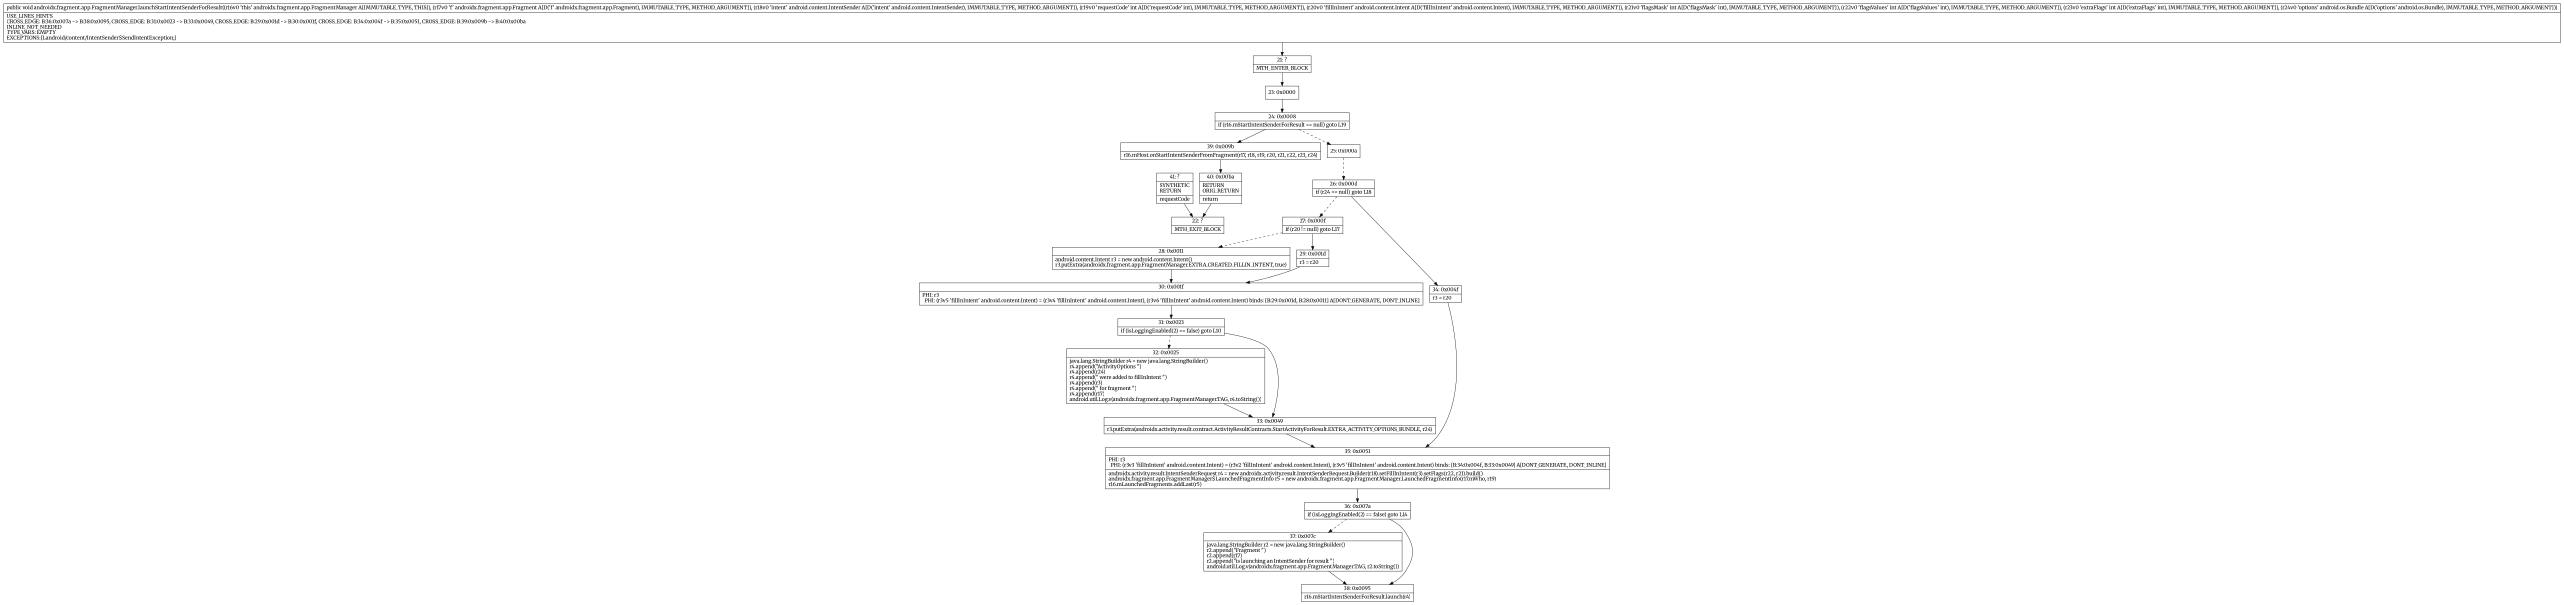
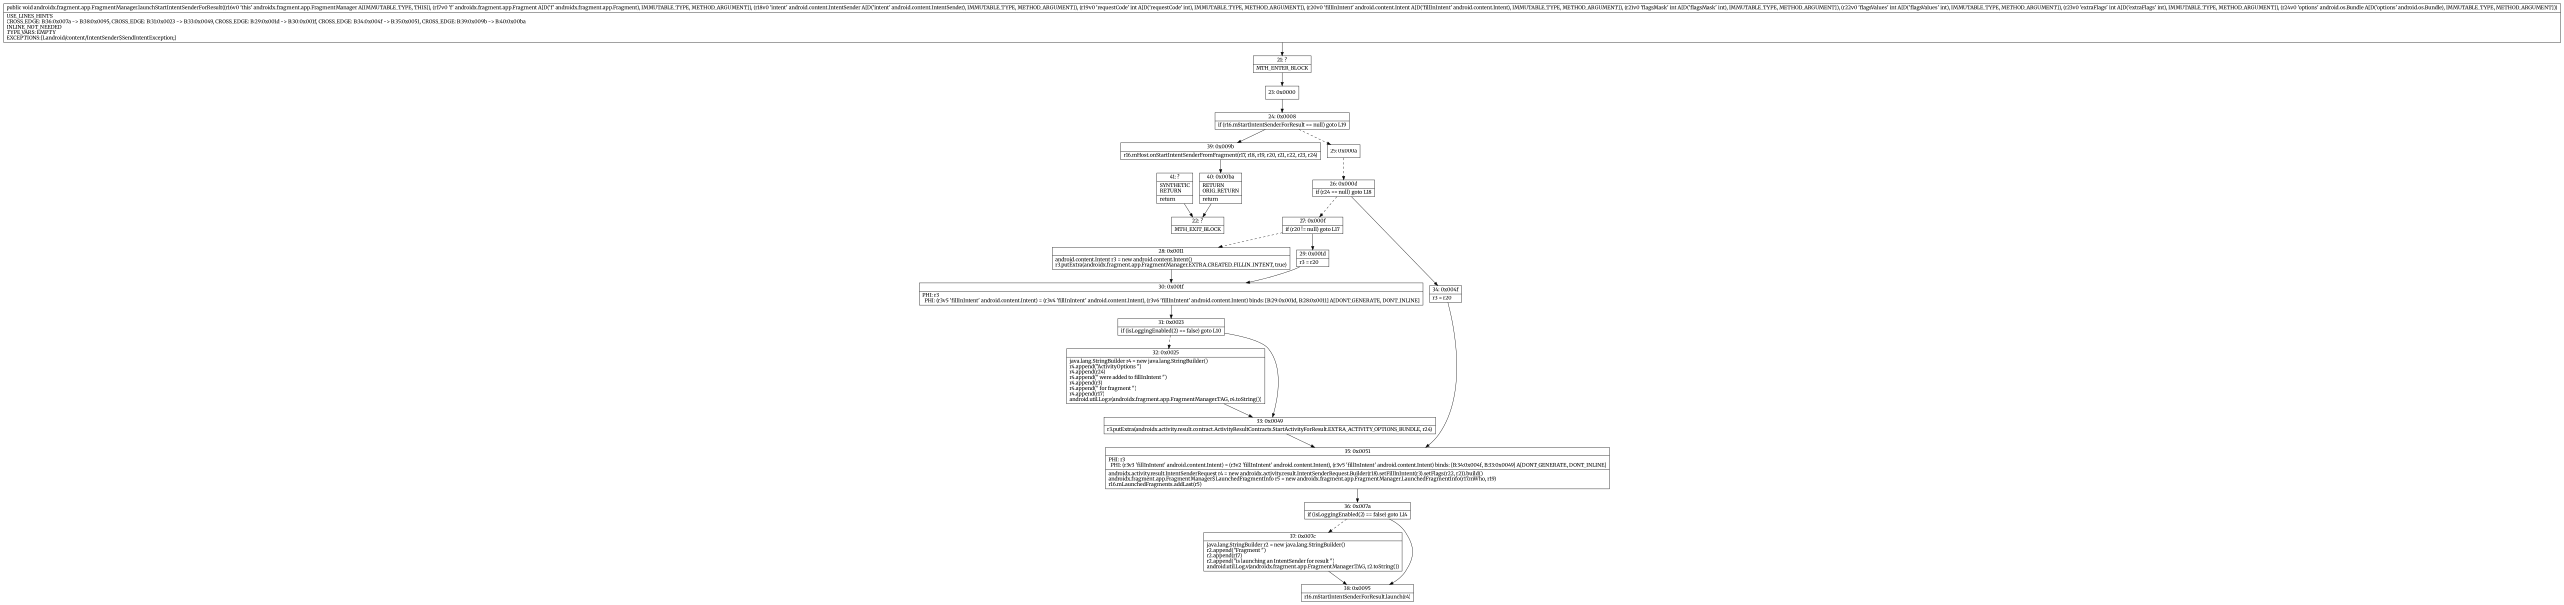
  digraph {
    fontname=Merriweather
    node [fontname=Merriweather shape=record]
    edge [fontname=Merriweather]
    n1 [label="{21\:\ ?|MTH_ENTER_BLOCK\l}"]
    n2 [label="{23\:\ 0x0000}"]
    n3 [label="{24\:\ 0x0008|if (r16.mStartIntentSenderForResult == null) goto L19\l}"]
    n4 [label="{25\:\ 0x000a}"]
    n5 [label="{39\:\ 0x009b|r16.mHost.onStartIntentSenderFromFragment(r17, r18, r19, r20, r21, r22, r23, r24)\l}"]
    n6 [label="{26\:\ 0x000d|if (r24 == null) goto L18\l}"]
    n7 [label="{40\:\ 0x00ba|RETURN\lORIG_RETURN\l|return\l}"]
    n8 [label="{27\:\ 0x000f|if (r20 != null) goto L17\l}"]
    n9 [label="{34\:\ 0x004f|r3 = r20\l}"]
    n10 [label="{28\:\ 0x0011|android.content.Intent r3 = new android.content.Intent()\lr3.putExtra(androidx.fragment.app.FragmentManager.EXTRA_CREATED_FILLIN_INTENT, true)\l}"]
    n11 [label="{29\:\ 0x001d|r3 = r20\l}"]
    n12 [label="{35\:\ 0x0051|PHI: r3 \l  PHI: (r3v3 'fillInIntent' android.content.Intent) = (r3v2 'fillInIntent' android.content.Intent), (r3v5 'fillInIntent' android.content.Intent) binds: [B:34:0x004f, B:33:0x0049] A[DONT_GENERATE, DONT_INLINE]\l|androidx.activity.result.IntentSenderRequest r4 = new androidx.activity.result.IntentSenderRequest.Builder(r18).setFillInIntent(r3).setFlags(r22, r21).build()\landroidx.fragment.app.FragmentManager$LaunchedFragmentInfo r5 = new androidx.fragment.app.FragmentManager.LaunchedFragmentInfo(r17.mWho, r19)\lr16.mLaunchedFragments.addLast(r5)\l}"]
    n13 [label="{30\:\ 0x001f|PHI: r3 \l  PHI: (r3v5 'fillInIntent' android.content.Intent) = (r3v4 'fillInIntent' android.content.Intent), (r3v6 'fillInIntent' android.content.Intent) binds: [B:29:0x001d, B:28:0x0011] A[DONT_GENERATE, DONT_INLINE]\l}"]
    n14 [label="{31\:\ 0x0023|if (isLoggingEnabled(2) == false) goto L10\l}"]
    n15 [label="{32\:\ 0x0025|java.lang.StringBuilder r4 = new java.lang.StringBuilder()\lr4.append(\"ActivityOptions \")\lr4.append(r24)\lr4.append(\" were added to fillInIntent \")\lr4.append(r3)\lr4.append(\" for fragment \")\lr4.append(r17)\landroid.util.Log.v(androidx.fragment.app.FragmentManager.TAG, r4.toString())\l}"]
    n16 [label="{33\:\ 0x0049|r3.putExtra(androidx.activity.result.contract.ActivityResultContracts.StartActivityForResult.EXTRA_ACTIVITY_OPTIONS_BUNDLE, r24)\l}"]
    n17 [label="{36\:\ 0x007a|if (isLoggingEnabled(2) == false) goto L14\l}"]
    n18 [label="{37\:\ 0x007c|java.lang.StringBuilder r2 = new java.lang.StringBuilder()\lr2.append(\"Fragment \")\lr2.append(r17)\lr2.append(\"is launching an IntentSender for result \")\landroid.util.Log.v(androidx.fragment.app.FragmentManager.TAG, r2.toString())\l}"]
    n19 [label="{38\:\ 0x0095|r16.mStartIntentSenderForResult.launch(r4)\l}"]
-   n20 [label="{41\:\ ?|SYNTHETIC\lRETURN\l|requestCode\l}"]
+   n20 [label="{41\:\ ?|SYNTHETIC\lRETURN\l|return\l}"]
    n21 [label="{22\:\ ?|MTH_EXIT_BLOCK\l}"]
    n22 [label="{public void androidx.fragment.app.FragmentManager.launchStartIntentSenderForResult((r16v0 'this' androidx.fragment.app.FragmentManager A[IMMUTABLE_TYPE, THIS]), (r17v0 'f' androidx.fragment.app.Fragment A[D('f' androidx.fragment.app.Fragment), IMMUTABLE_TYPE, METHOD_ARGUMENT]), (r18v0 'intent' android.content.IntentSender A[D('intent' android.content.IntentSender), IMMUTABLE_TYPE, METHOD_ARGUMENT]), (r19v0 'requestCode' int A[D('requestCode' int), IMMUTABLE_TYPE, METHOD_ARGUMENT]), (r20v0 'fillInIntent' android.content.Intent A[D('fillInIntent' android.content.Intent), IMMUTABLE_TYPE, METHOD_ARGUMENT]), (r21v0 'flagsMask' int A[D('flagsMask' int), IMMUTABLE_TYPE, METHOD_ARGUMENT]), (r22v0 'flagsValues' int A[D('flagsValues' int), IMMUTABLE_TYPE, METHOD_ARGUMENT]), (r23v0 'extraFlags' int A[D('extraFlags' int), IMMUTABLE_TYPE, METHOD_ARGUMENT]), (r24v0 'options' android.os.Bundle A[D('options' android.os.Bundle), IMMUTABLE_TYPE, METHOD_ARGUMENT]))  | USE_LINES_HINTS\lCROSS_EDGE: B:36:0x007a \-\> B:38:0x0095, CROSS_EDGE: B:31:0x0023 \-\> B:33:0x0049, CROSS_EDGE: B:29:0x001d \-\> B:30:0x001f, CROSS_EDGE: B:34:0x004f \-\> B:35:0x0051, CROSS_EDGE: B:39:0x009b \-\> B:40:0x00ba\lINLINE_NOT_NEEDED\lTYPE_VARS: EMPTY\lEXCEPTIONS:[Landroid\/content\/IntentSender$SendIntentException;]\l}"]
    n1 -> n2
    n2 -> n3
    n3 -> n4 [style=dashed]
    n3 -> n5
    n4 -> n6 [style=dashed]
    n5 -> n7
    n6 -> n8 [style=dashed]
    n6 -> n9
    n7 -> n21
    n8 -> n10 [style=dashed]
    n8 -> n11
    n9 -> n12
    n10 -> n13
    n11 -> n13
    n12 -> n17
    n13 -> n14
    n14 -> n15 [style=dashed]
    n14 -> n16
    n15 -> n16
    n16 -> n12
    n17 -> n18 [style=dashed]
    n17 -> n19
    n18 -> n19
    n20 -> n21
    n22 -> n1
  }
